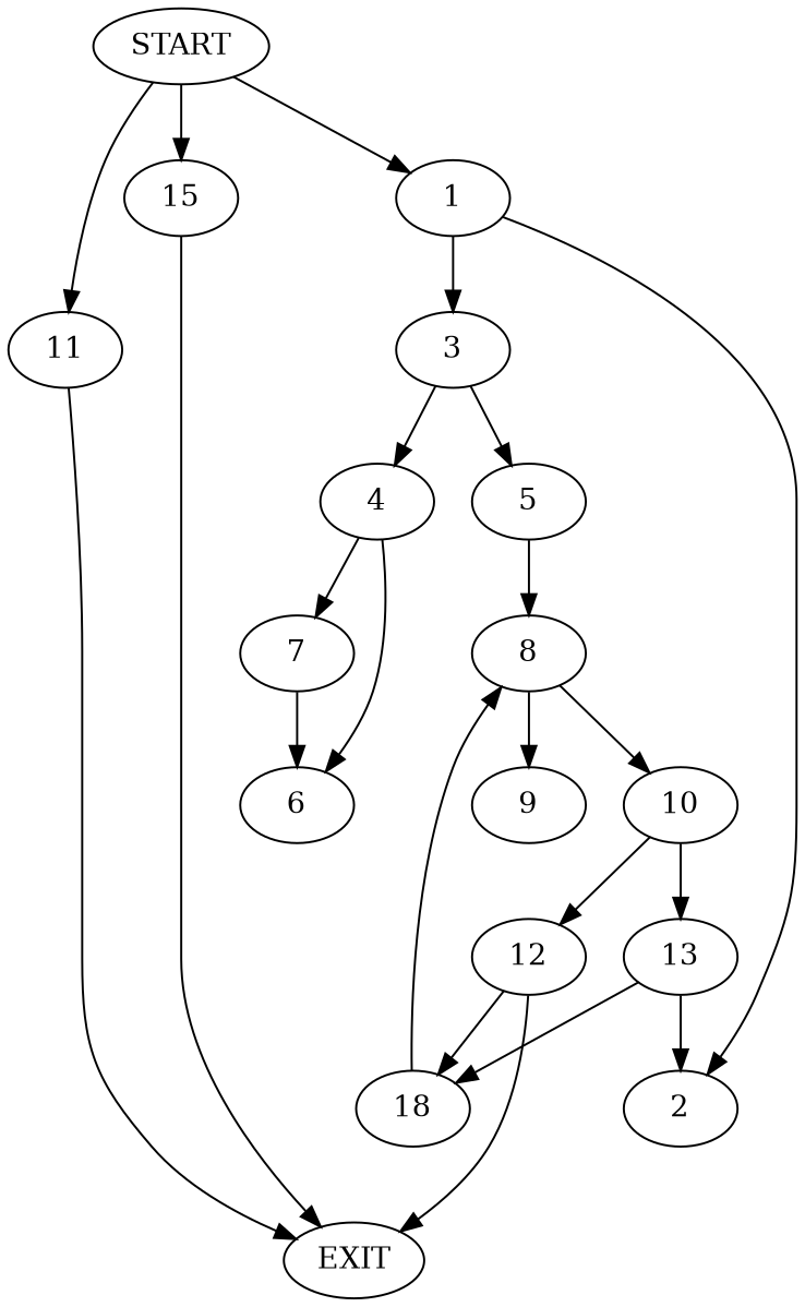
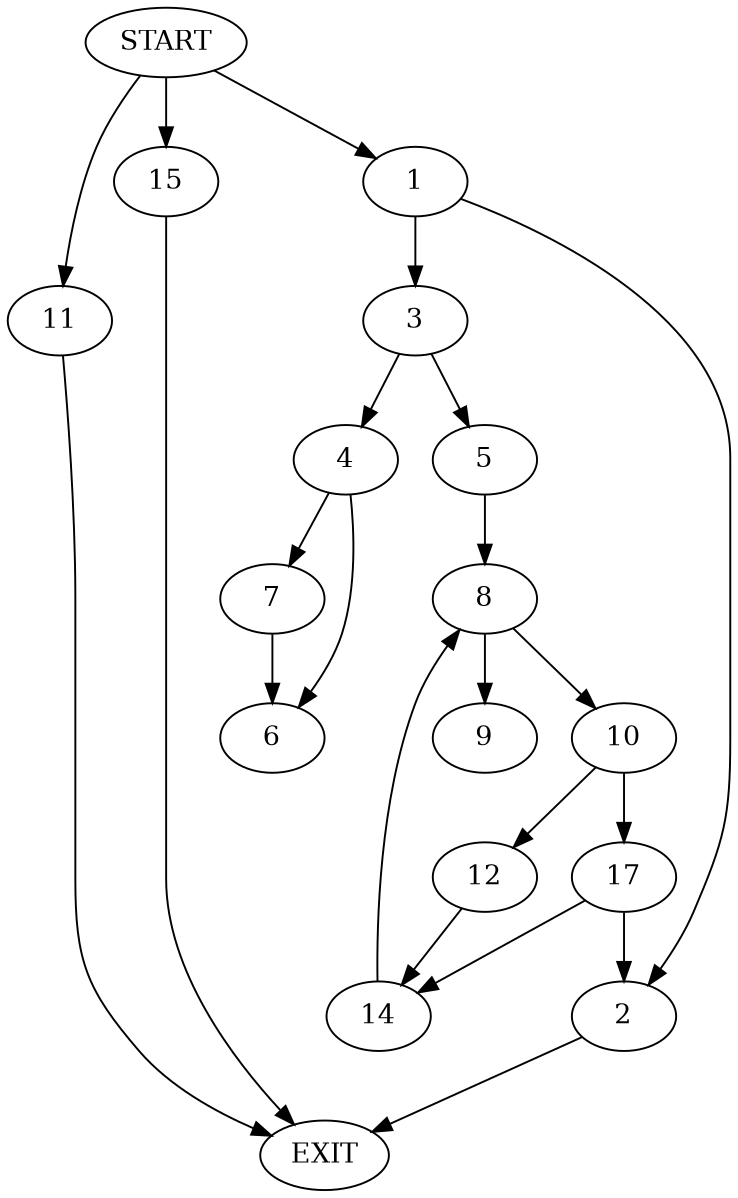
  digraph {
    n1 [label=START]
    1
    11
    15
    2
    3
    n7 [label=EXIT]
    4
    5
    6
    7
    8
    9
    10
    12
-   13
-   14 [label=18]
+   13 [label=17]
+   14
    n1 -> 1
    n1 -> 11
    n1 -> 15
    1 -> 2
    1 -> 3
    11 -> n7
    15 -> n7
-   12 -> n7
+   2 -> n7
    3 -> 4
    3 -> 5
    4 -> 6
    4 -> 7
    5 -> 8
    7 -> 6
    8 -> 9
    8 -> 10
    10 -> 12
    10 -> 13
    12 -> 14
    13 -> 2
    13 -> 14
    14 -> 8
  }
